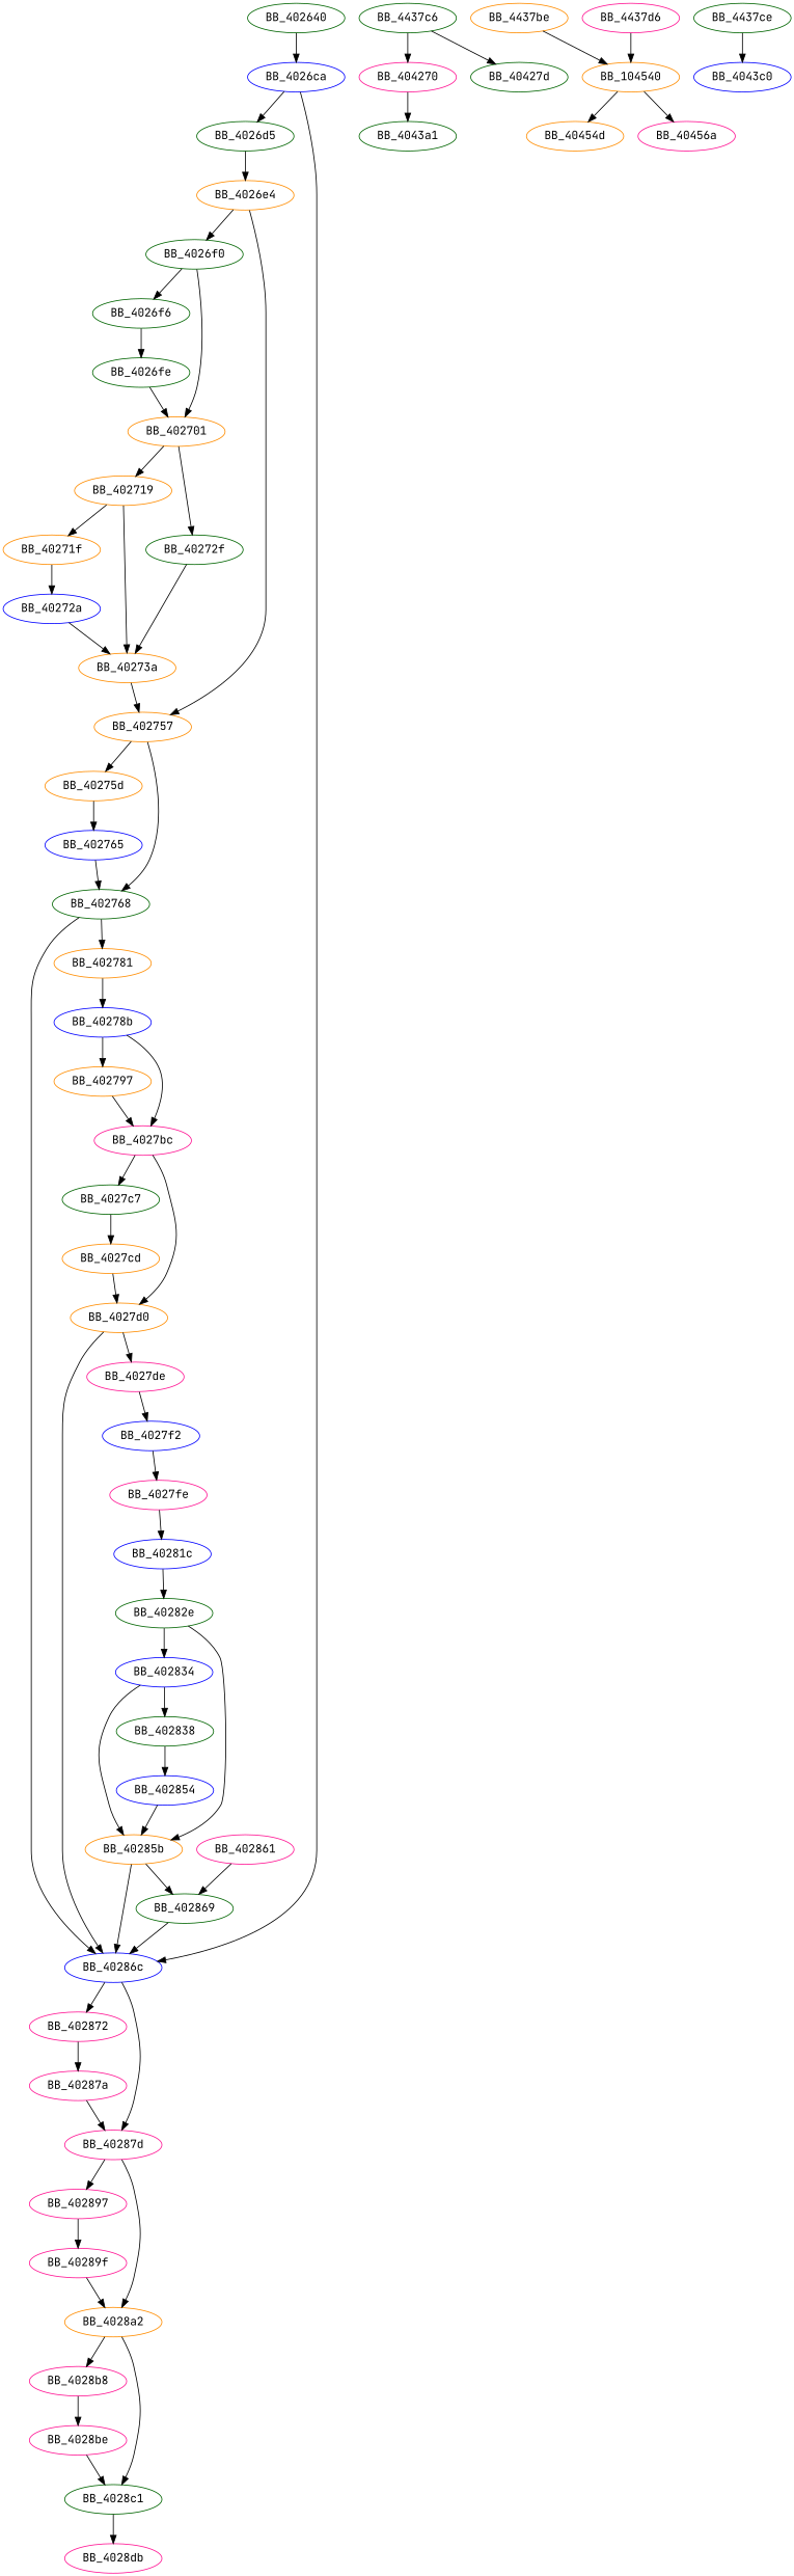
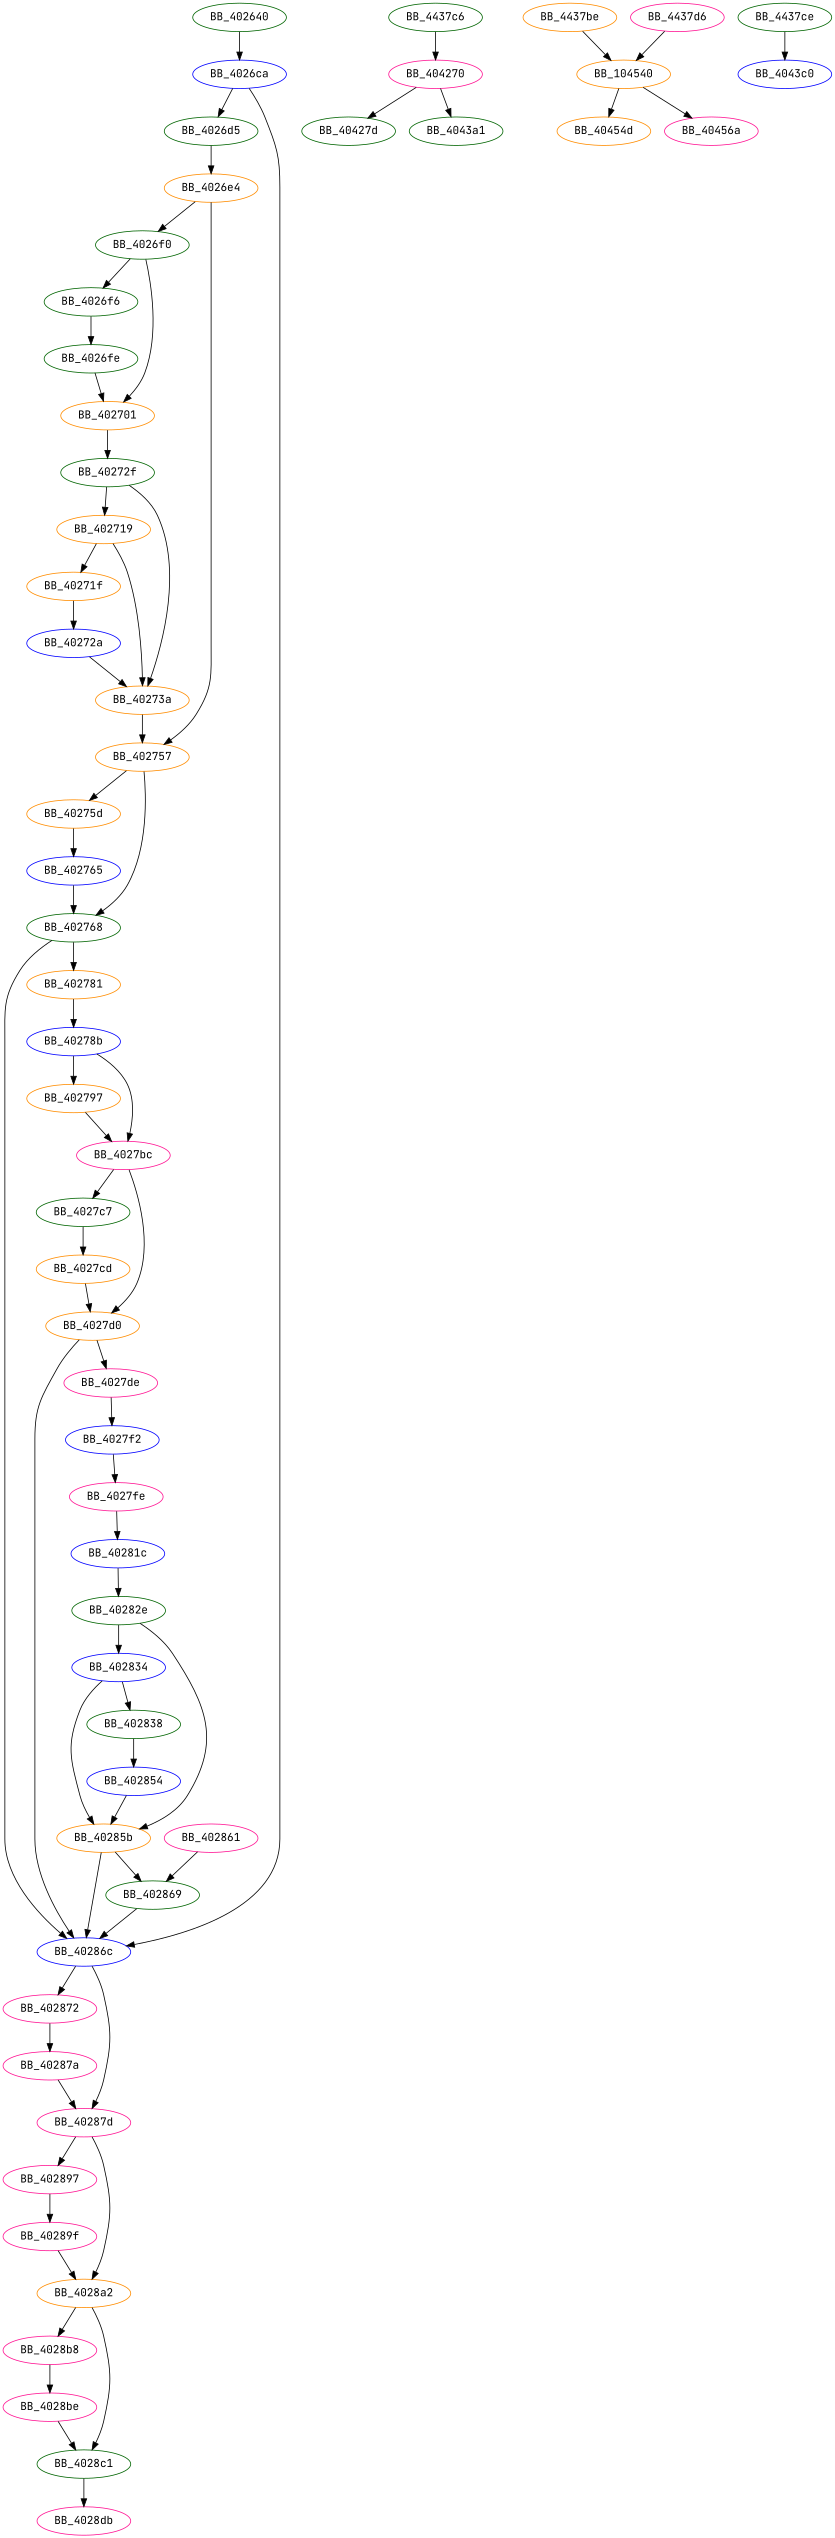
  digraph {
    fontname="JetBrains Mono"
    node [color=darkgreen fontname="JetBrains Mono"]
    edge [fontname="JetBrains Mono"]
    BB_402640
    BB_4026ca [color=blue]
    BB_4026d5
    BB_40286c [color=blue]
    BB_4026e4 [color=darkorange]
    BB_402872 [color=deeppink]
    BB_40287d [color=deeppink]
    BB_4026f0
    BB_402757 [color=darkorange]
    BB_40287a [color=deeppink]
    BB_402897 [color=deeppink]
    BB_4028a2 [color=darkorange]
    BB_4026f6
    BB_402701 [color=darkorange]
    BB_40275d [color=darkorange]
    BB_402768
    BB_4026fe
    BB_402719 [color=darkorange]
    BB_40272f
    BB_402765 [color=blue]
    BB_402781 [color=darkorange]
    BB_40271f [color=darkorange]
    BB_40273a [color=darkorange]
    BB_40272a [color=blue]
    BB_40278b [color=blue]
    BB_402797 [color=darkorange]
    BB_4027bc [color=deeppink]
    BB_4027c7
    BB_4027d0 [color=darkorange]
    BB_4027cd [color=darkorange]
    BB_4027de [color=deeppink]
    BB_4027f2 [color=blue]
    BB_4027fe [color=deeppink]
    BB_40281c [color=blue]
    BB_40282e
    BB_402834 [color=blue]
    BB_40285b [color=darkorange]
    BB_402838
    BB_402869
    BB_402854 [color=blue]
    BB_402861 [color=deeppink]
    BB_40289f [color=deeppink]
    BB_4028b8 [color=deeppink]
    BB_4028c1
    BB_4028be [color=deeppink]
    BB_4028db [color=deeppink]
    BB_404270 [color=deeppink]
    BB_40427d
    BB_4043a1
    n50 [color=darkorange label=BB_104540]
    BB_40454d [color=darkorange]
    BB_40456a [color=deeppink]
    BB_4437be [color=darkorange]
    BB_4437c6
    BB_4437ce
    BB_4043c0 [color=blue]
    BB_4437d6 [color=deeppink]
    BB_402640 -> BB_4026ca
    BB_4026ca -> BB_4026d5
    BB_4026ca -> BB_40286c
    BB_4026d5 -> BB_4026e4
    BB_40286c -> BB_402872
    BB_40286c -> BB_40287d
    BB_4026e4 -> BB_4026f0
    BB_4026e4 -> BB_402757
    BB_402872 -> BB_40287a
    BB_40287d -> BB_402897
    BB_40287d -> BB_4028a2
    BB_4026f0 -> BB_4026f6
    BB_4026f0 -> BB_402701
    BB_402757 -> BB_40275d
    BB_402757 -> BB_402768
    BB_40287a -> BB_40287d
    BB_402897 -> BB_40289f
    BB_4028a2 -> BB_4028b8
    BB_4028a2 -> BB_4028c1
    BB_4026f6 -> BB_4026fe
-   BB_402701 -> BB_402719
+   BB_40272f -> BB_402719
    BB_402701 -> BB_40272f
    BB_40275d -> BB_402765
    BB_402768 -> BB_40286c
    BB_402768 -> BB_402781
    BB_4026fe -> BB_402701
    BB_402719 -> BB_40271f
    BB_402719 -> BB_40273a
    BB_40272f -> BB_40273a
    BB_402765 -> BB_402768
    BB_402781 -> BB_40278b
    BB_40271f -> BB_40272a
    BB_40273a -> BB_402757
    BB_40272a -> BB_40273a
    BB_40278b -> BB_402797
    BB_40278b -> BB_4027bc
    BB_402797 -> BB_4027bc
    BB_4027bc -> BB_4027c7
    BB_4027bc -> BB_4027d0
    BB_4027c7 -> BB_4027cd
    BB_4027d0 -> BB_40286c
    BB_4027d0 -> BB_4027de
    BB_4027cd -> BB_4027d0
    BB_4027de -> BB_4027f2
    BB_4027f2 -> BB_4027fe
    BB_4027fe -> BB_40281c
    BB_40281c -> BB_40282e
    BB_40282e -> BB_402834
    BB_40282e -> BB_40285b
    BB_402834 -> BB_40285b
    BB_402834 -> BB_402838
    BB_40285b -> BB_40286c
    BB_40285b -> BB_402869
    BB_402838 -> BB_402854
    BB_402869 -> BB_40286c
    BB_402854 -> BB_40285b
    BB_402861 -> BB_402869
    BB_40289f -> BB_4028a2
    BB_4028b8 -> BB_4028be
    BB_4028c1 -> BB_4028db
    BB_4028be -> BB_4028c1
-   BB_4437c6 -> BB_40427d
+   BB_404270 -> BB_40427d
    BB_404270 -> BB_4043a1
    n50 -> BB_40454d
    n50 -> BB_40456a
    BB_4437be -> n50
    BB_4437c6 -> BB_404270
    BB_4437ce -> BB_4043c0
    BB_4437d6 -> n50
  }
